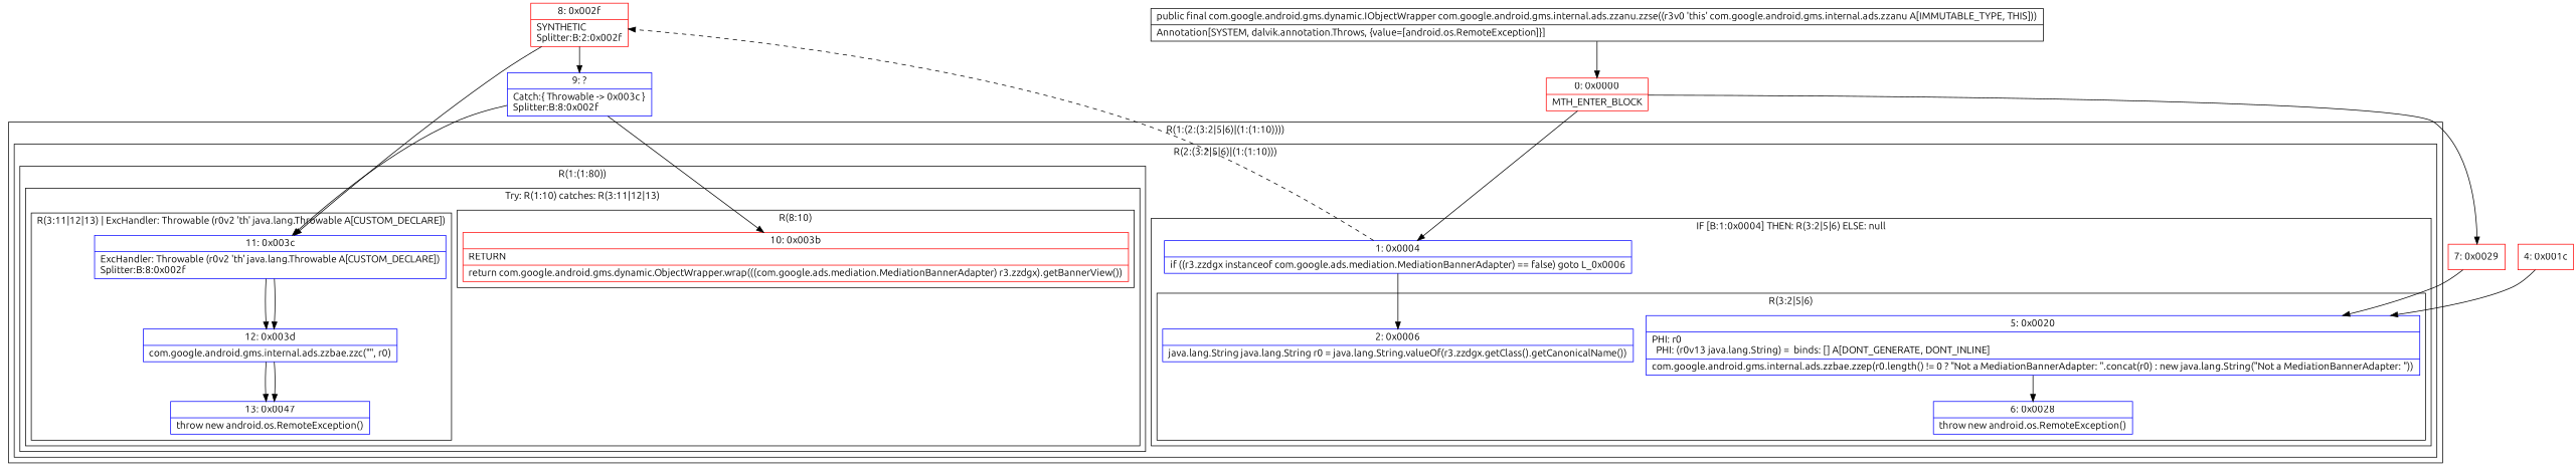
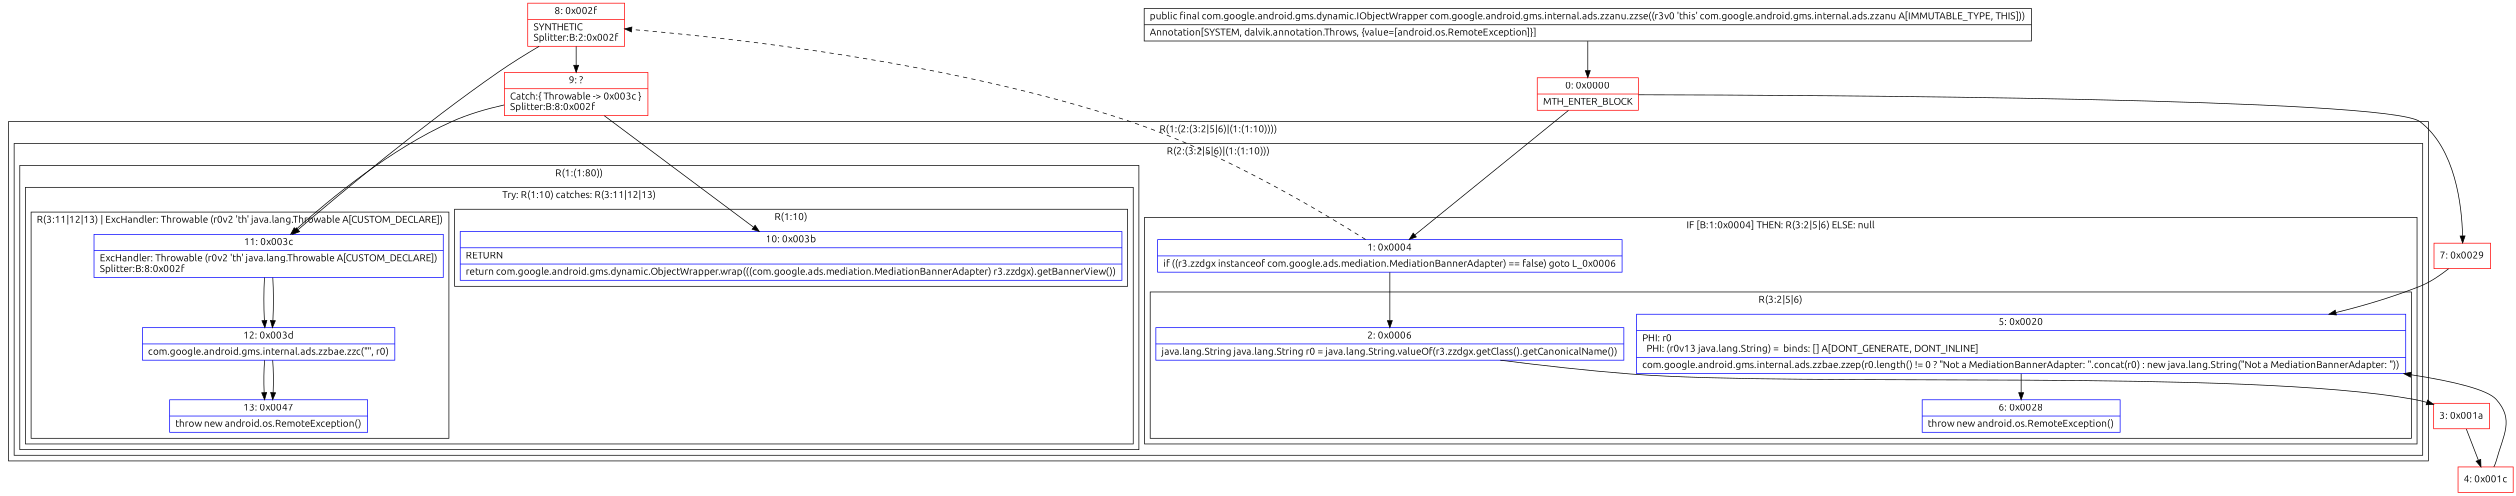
  digraph {
    fontname=Ubuntu
    node [color=blue fontname=Ubuntu shape=record]
    edge [fontname=Ubuntu]
    n1 [label="{2\:\ 0x0006|java.lang.String java.lang.String r0 = java.lang.String.valueOf(r3.zzdgx.getClass().getCanonicalName())\l}"]
    n2 [label="{5\:\ 0x0020|PHI: r0 \l  PHI: (r0v13 java.lang.String) =  binds: [] A[DONT_GENERATE, DONT_INLINE]\l|com.google.android.gms.internal.ads.zzbae.zzep(r0.length() != 0 ? \"Not a MediationBannerAdapter: \".concat(r0) : new java.lang.String(\"Not a MediationBannerAdapter: \"))\l}"]
    n3 [label="{6\:\ 0x0028|throw new android.os.RemoteException()\l}"]
    n4 [label="{1\:\ 0x0004|if ((r3.zzdgx instanceof com.google.ads.mediation.MediationBannerAdapter) == false) goto L_0x0006\l}"]
-   n5 [color=red label="{10\:\ 0x003b|RETURN\l|return com.google.android.gms.dynamic.ObjectWrapper.wrap(((com.google.ads.mediation.MediationBannerAdapter) r3.zzdgx).getBannerView())\l}"]
+   n5 [label="{10\:\ 0x003b|RETURN\l|return com.google.android.gms.dynamic.ObjectWrapper.wrap(((com.google.ads.mediation.MediationBannerAdapter) r3.zzdgx).getBannerView())\l}"]
    n6 [label="{11\:\ 0x003c|ExcHandler: Throwable (r0v2 'th' java.lang.Throwable A[CUSTOM_DECLARE])\lSplitter:B:8:0x002f\l}"]
    n7 [label="{12\:\ 0x003d|com.google.android.gms.internal.ads.zzbae.zzc(\"\", r0)\l}"]
    n8 [label="{13\:\ 0x0047|throw new android.os.RemoteException()\l}"]
+   n9 [color=red label="{3\:\ 0x001a}"]
    n10 [color=red label="{8\:\ 0x002f|SYNTHETIC\lSplitter:B:2:0x002f\l}"]
-   n11 [label="{9\:\ ?|Catch:\{ Throwable \-\> 0x003c \}\lSplitter:B:8:0x002f\l}"]
+   n11 [color=red label="{9\:\ ?|Catch:\{ Throwable \-\> 0x003c \}\lSplitter:B:8:0x002f\l}"]
    n12 [color=red label="{4\:\ 0x001c}"]
    n13 [color=red label="{0\:\ 0x0000|MTH_ENTER_BLOCK\l}"]
    n14 [color=red label="{7\:\ 0x0029}"]
    n15 [label="{public final com.google.android.gms.dynamic.IObjectWrapper com.google.android.gms.internal.ads.zzanu.zzse((r3v0 'this' com.google.android.gms.internal.ads.zzanu A[IMMUTABLE_TYPE, THIS]))  | Annotation[SYSTEM, dalvik.annotation.Throws, \{value=[android.os.RemoteException]\}]\l}" color=""]
    subgraph cluster_1 {
      label="R(1:(2:(3:2|5|6)|(1:(1:10))))"
      subgraph cluster_2 {
        label="R(2:(3:2|5|6)|(1:(1:10)))"
        subgraph cluster_3 {
          label="IF [B:1:0x0004] THEN: R(3:2|5|6) ELSE: null"
          n4
          subgraph cluster_4 {
            label="R(3:2|5|6)"
            n1
            n2
            n3
          }
        }
        subgraph cluster_5 {
          label="R(1:(1:80))"
          subgraph cluster_6 {
            label="Try: R(1:10) catches: R(3:11|12|13)"
            subgraph cluster_7 {
-             label="R(8:10)"
+             label="R(1:10)"
              n5
            }
            subgraph cluster_8 {
              label="R(3:11|12|13) | ExcHandler: Throwable (r0v2 'th' java.lang.Throwable A[CUSTOM_DECLARE])\l"
              n6
              n7
              n8
            }
          }
        }
      }
    }
    subgraph cluster_9 {
      label="R(3:11|12|13) | ExcHandler: Throwable (r0v2 'th' java.lang.Throwable A[CUSTOM_DECLARE])\l"
    }
+   n1 -> n9
    n2 -> n3
    n4 -> n1
    n4 -> n10 [style=dashed]
    n6 -> n7
    n6 -> n7
    n7 -> n8
    n7 -> n8
+   n9 -> n12
    n10 -> n6
    n10 -> n11
    n11 -> n5
    n11 -> n6
    n12 -> n2
    n13 -> n4
    n13 -> n14
    n14 -> n2
    n15 -> n13
  }
